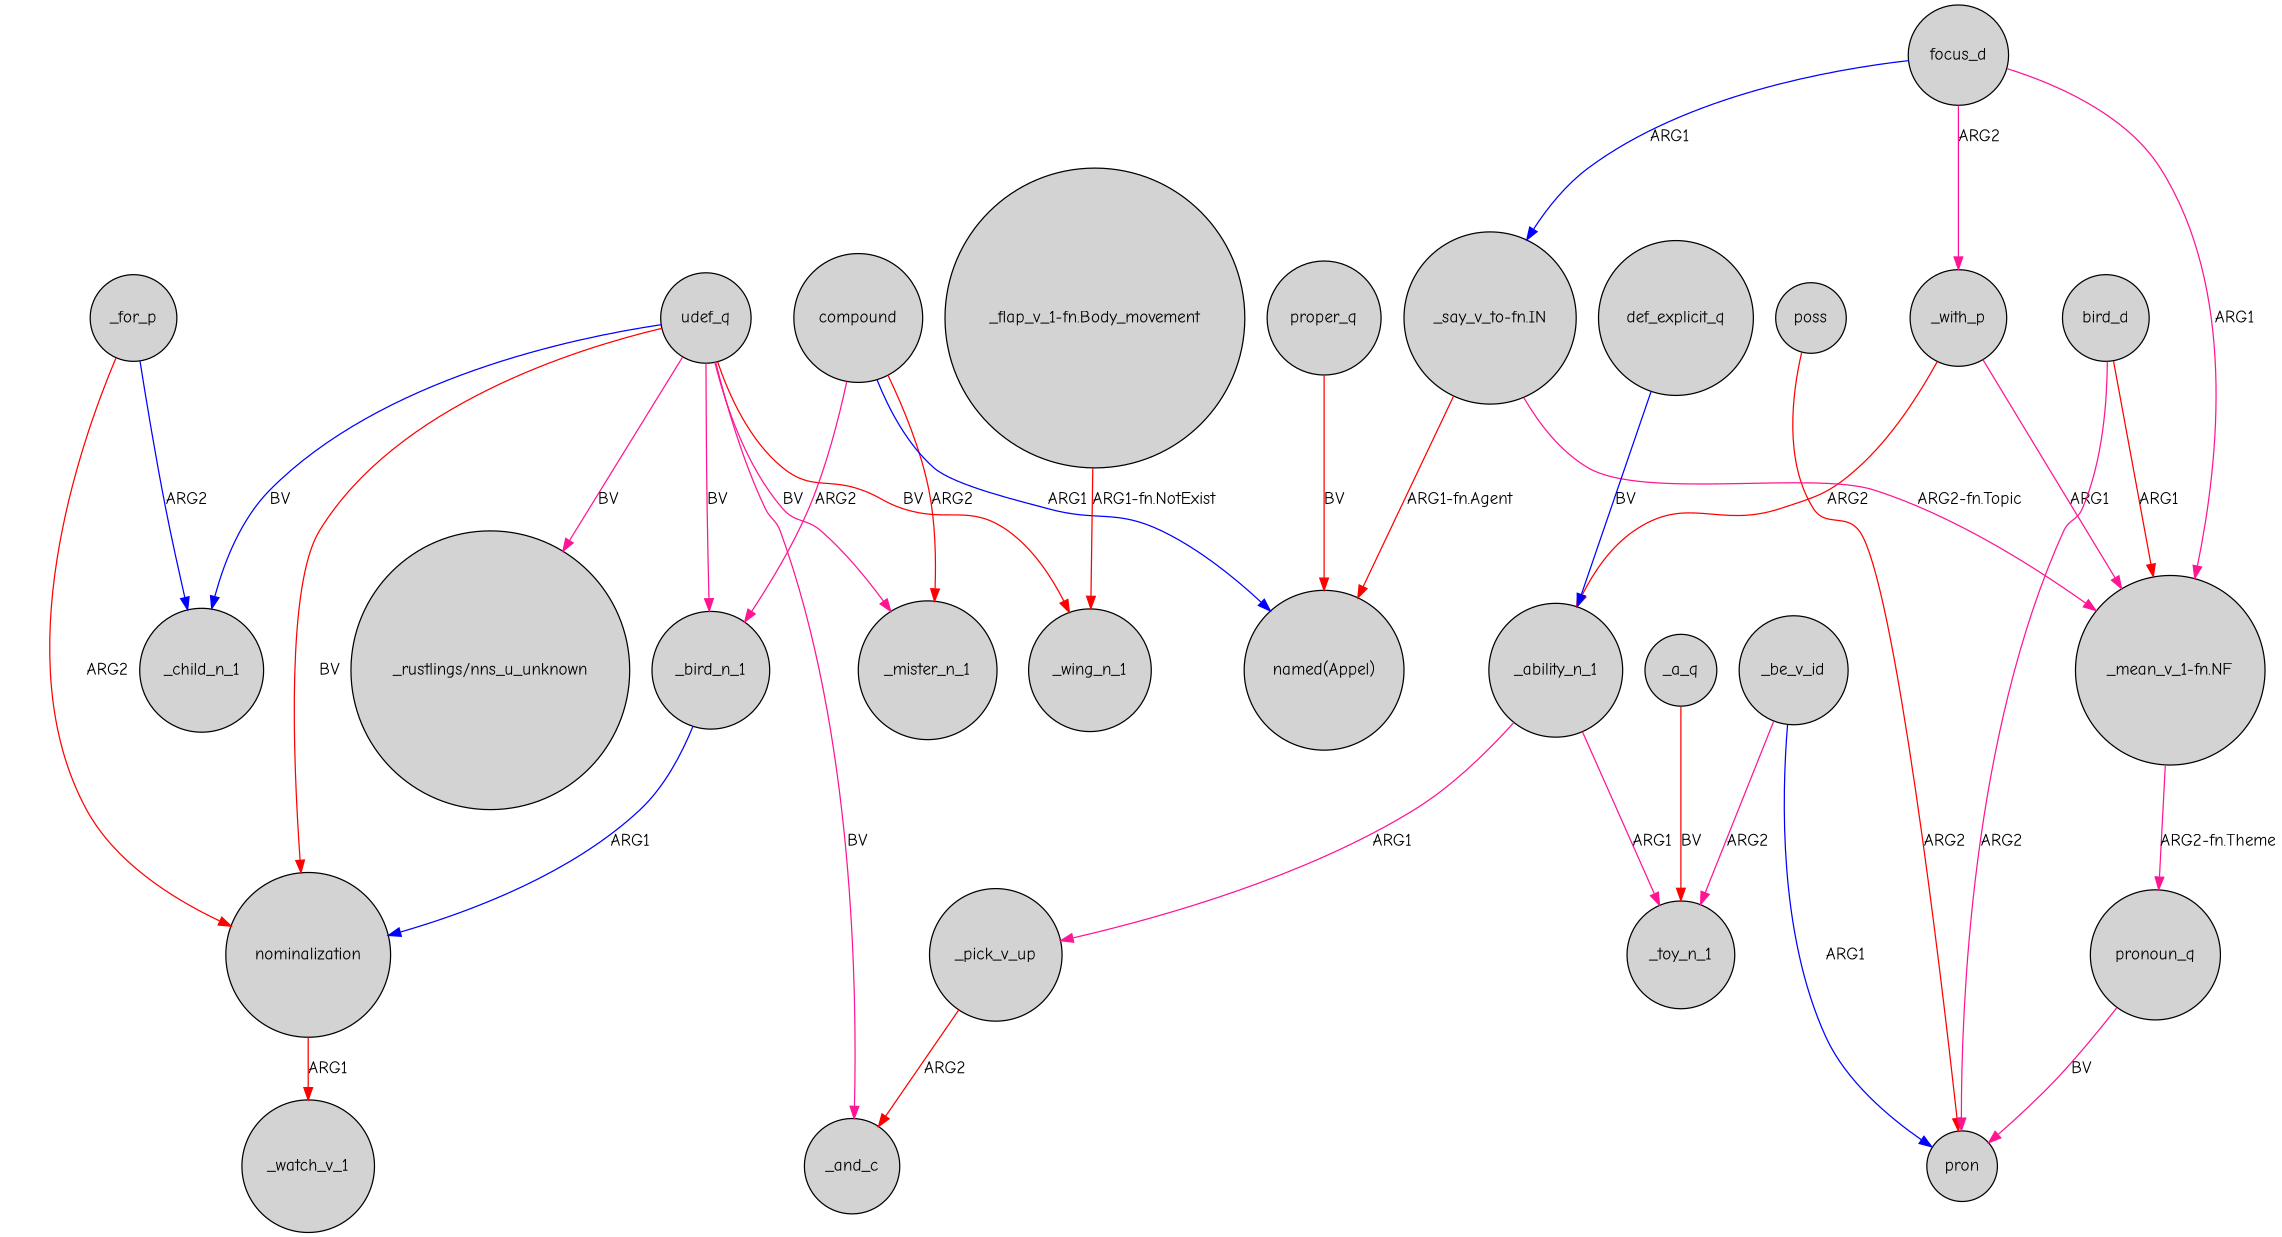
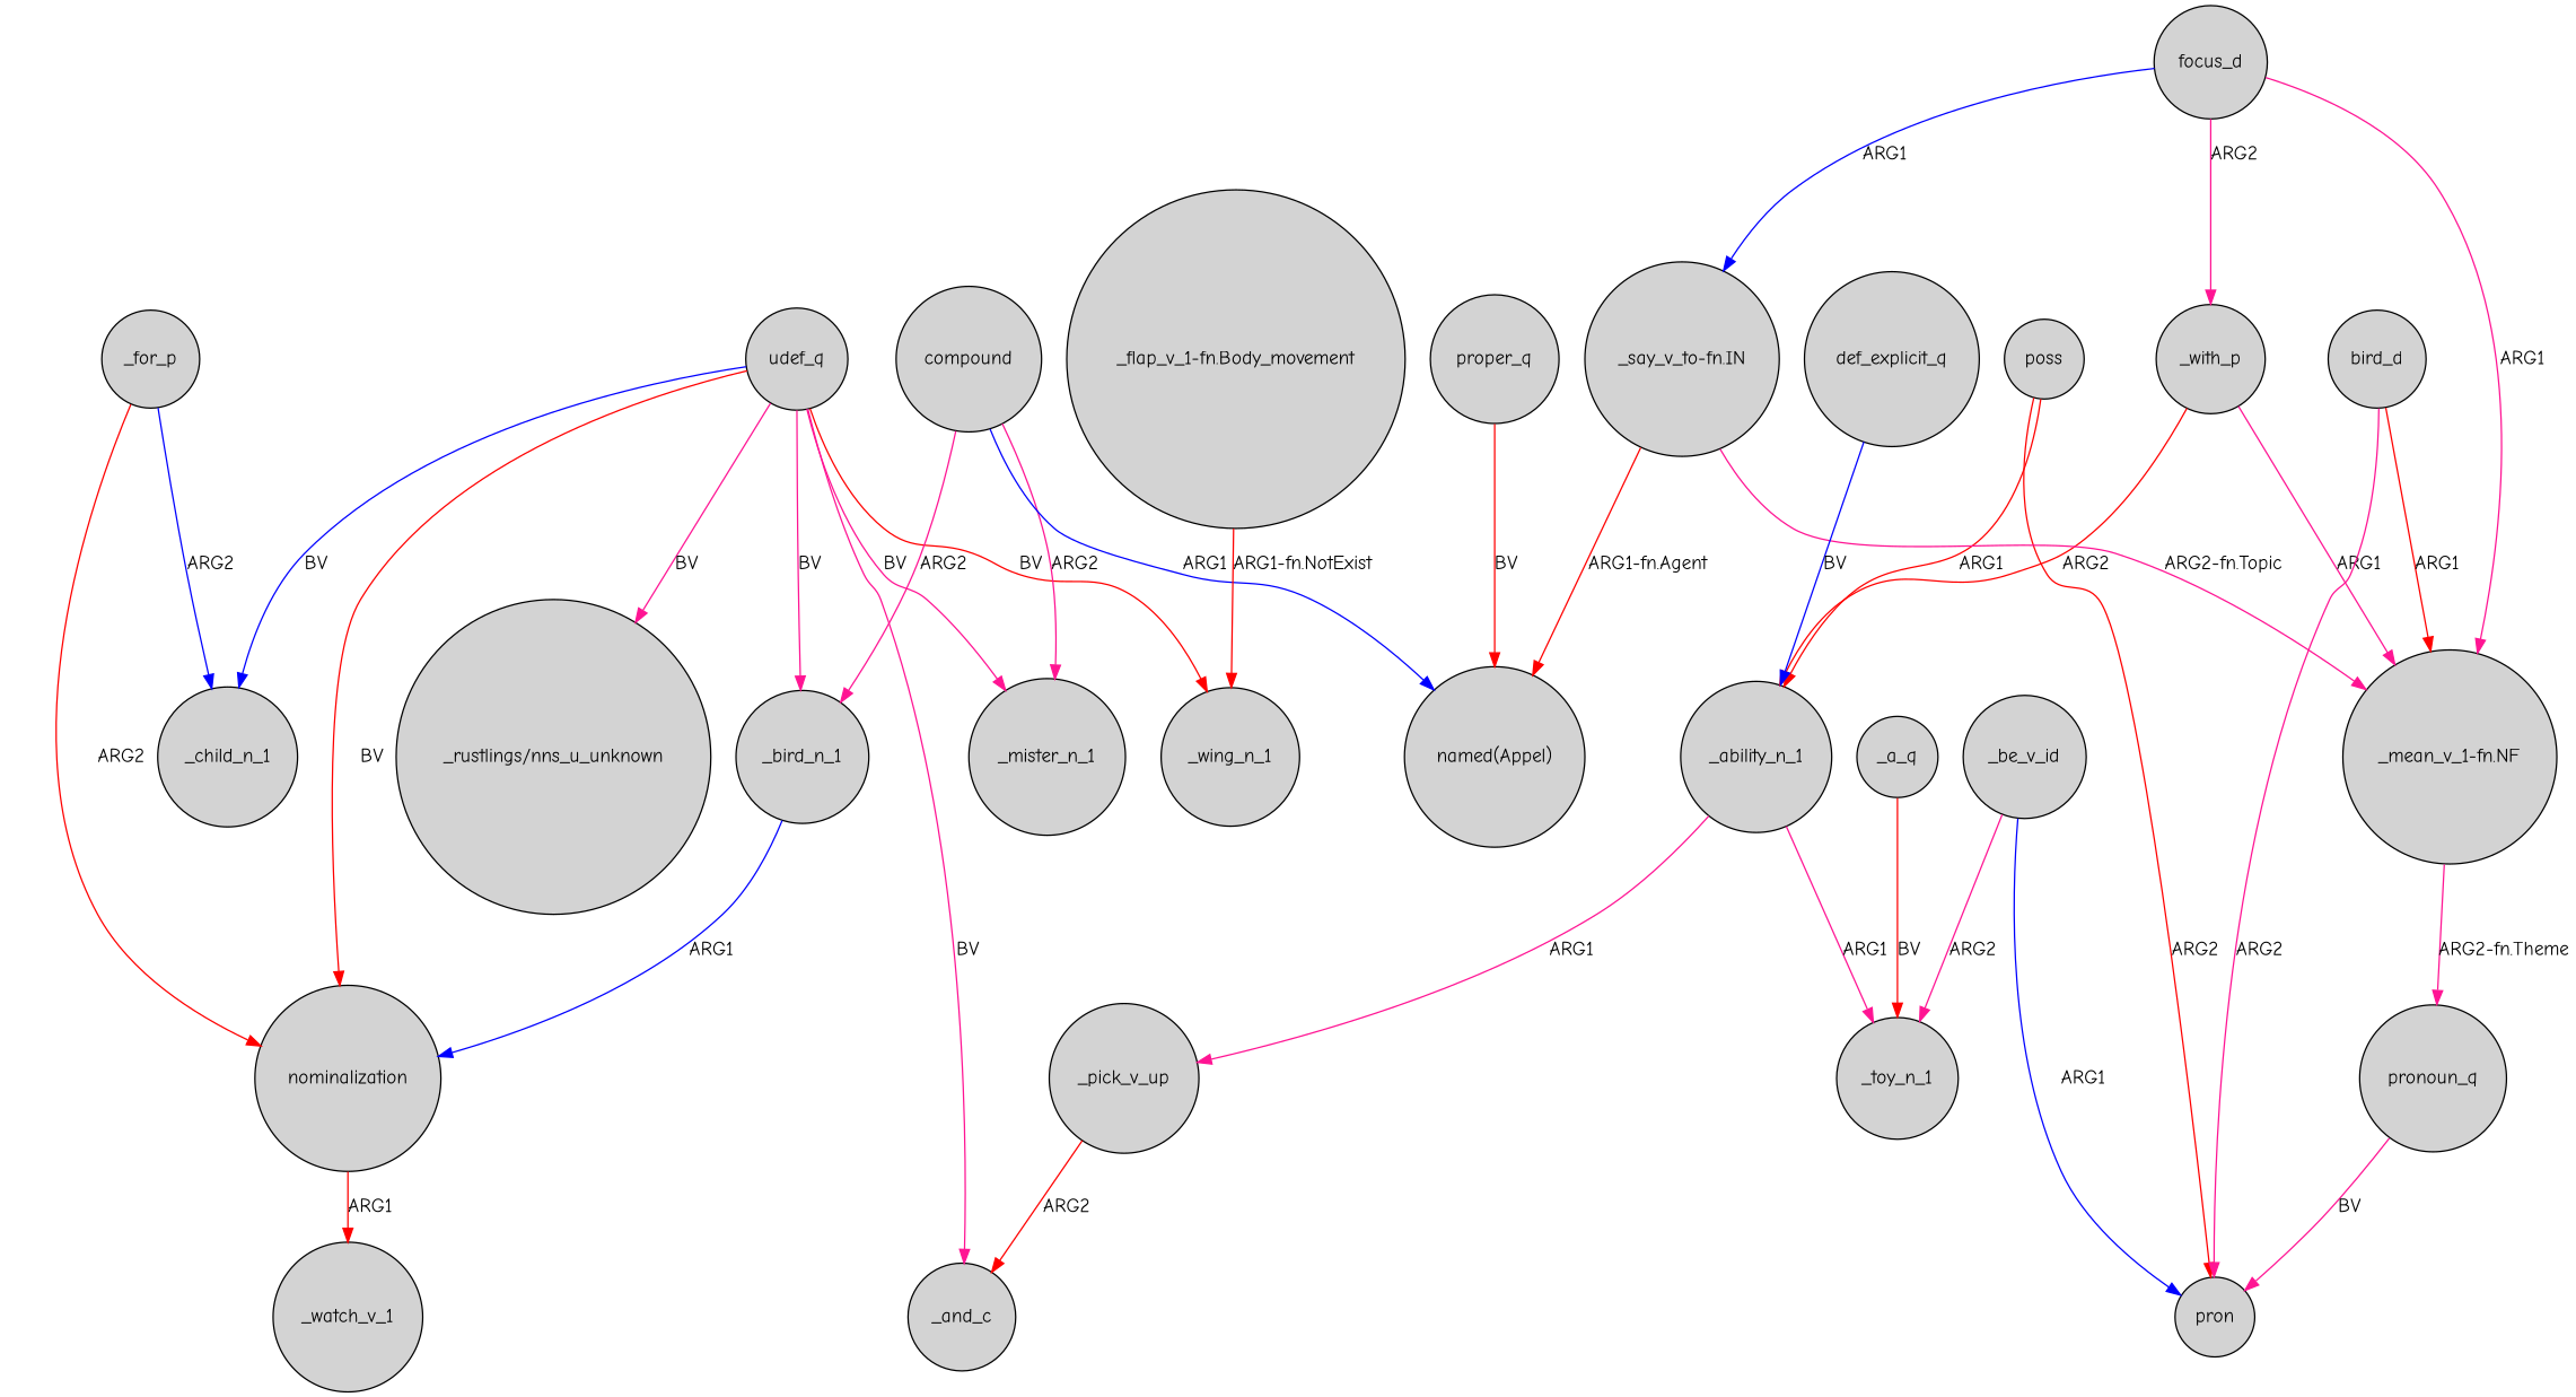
  digraph {
    fontname="Comic Neue"
    node [fontname="Comic Neue" shape=circle style=filled]
    edge [color=deeppink fontname="Comic Neue"]
    udef_q
    _child_n_1
    _mister_n_1
    nominalization
    _bird_n_1
    "_rustlings/nns_u_unknown"
    _wing_n_1
    _and_c
    _watch_v_1
    poss
    pron
    _ability_n_1
    _toy_n_1
    _pick_v_up
    compound
    "named(Appel)"
    focus_d
    "_mean_v_1-fn.NF"
    _with_p
    "_say_v_to-fn.IN"
    pronoun_q
    _be_v_id
    _for_p
    _a_q
    proper_q
    n26 [label=bird_d]
    def_explicit_q
    "_flap_v_1-fn.Body_movement"
    udef_q -> _child_n_1 [color=blue label=BV]
    udef_q -> _mister_n_1 [label=BV]
    udef_q -> nominalization [color=red label=BV]
    udef_q -> _bird_n_1 [label=BV]
    udef_q -> "_rustlings/nns_u_unknown" [label=BV]
    udef_q -> _wing_n_1 [color=red label=BV]
    udef_q -> _and_c [label=BV]
    nominalization -> _watch_v_1 [color=red label=ARG1]
    _bird_n_1 -> nominalization [color=blue label=ARG1]
    poss -> pron [color=red label=ARG2]
+   poss -> _ability_n_1 [color=red label=ARG1]
    _ability_n_1 -> _toy_n_1 [label=ARG1]
    _ability_n_1 -> _pick_v_up [label=ARG1]
    _pick_v_up -> _and_c [color=red label=ARG2]
-   compound -> _mister_n_1 [color=red label=ARG2]
+   compound -> _mister_n_1 [label=ARG2]
    compound -> _bird_n_1 [label=ARG2]
    compound -> "named(Appel)" [color=blue label=ARG1]
    focus_d -> "_mean_v_1-fn.NF" [label=ARG1]
    focus_d -> _with_p [label=ARG2]
    focus_d -> "_say_v_to-fn.IN" [color=blue label=ARG1]
    "_mean_v_1-fn.NF" -> pronoun_q [label="ARG2-fn.Theme"]
    _with_p -> _ability_n_1 [color=red label=ARG2]
    _with_p -> "_mean_v_1-fn.NF" [label=ARG1]
    "_say_v_to-fn.IN" -> "named(Appel)" [color=red label="ARG1-fn.Agent"]
    "_say_v_to-fn.IN" -> "_mean_v_1-fn.NF" [label="ARG2-fn.Topic"]
    pronoun_q -> pron [label=BV]
    _be_v_id -> pron [color=blue label=ARG1]
    _be_v_id -> _toy_n_1 [label=ARG2]
    _for_p -> _child_n_1 [color=blue label=ARG2]
    _for_p -> nominalization [color=red label=ARG2]
    _a_q -> _toy_n_1 [color=red label=BV]
    proper_q -> "named(Appel)" [color=red label=BV]
    n26 -> pron [label=ARG2]
    n26 -> "_mean_v_1-fn.NF" [color=red label=ARG1]
    def_explicit_q -> _ability_n_1 [color=blue label=BV]
    "_flap_v_1-fn.Body_movement" -> _wing_n_1 [color=red label="ARG1-fn.NotExist"]
  }
